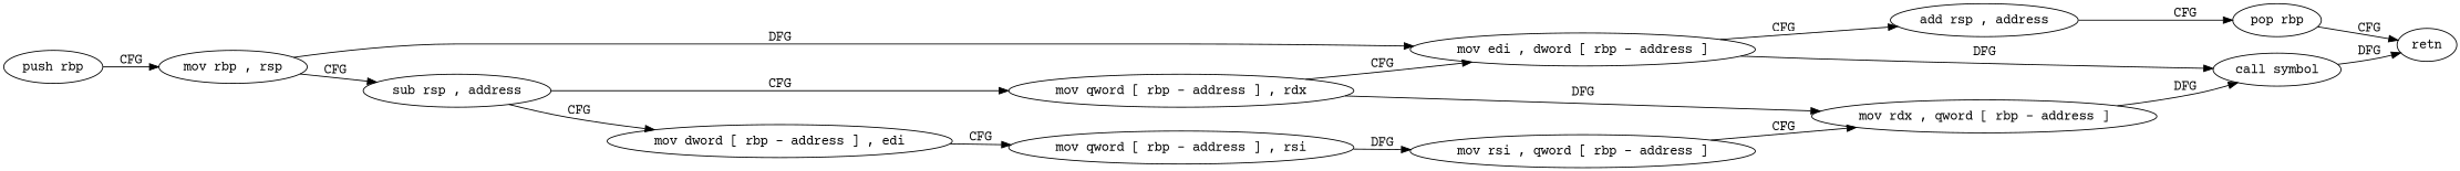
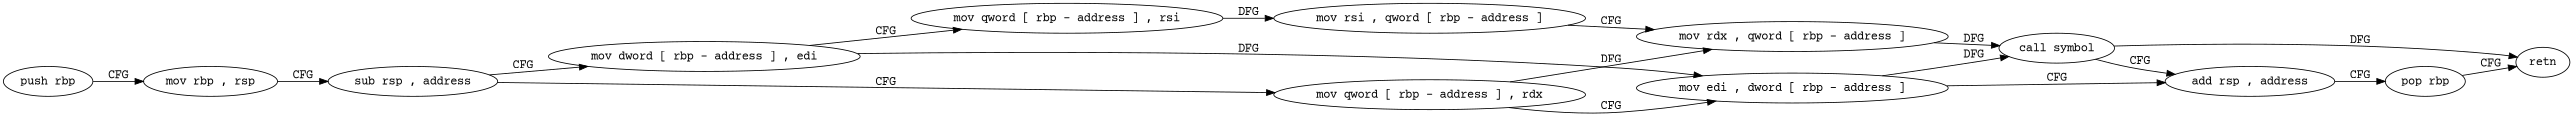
  digraph {
    fontname="Courier Prime"
    rankdir=LR
    node [fontname="Courier Prime"]
    edge [fontname="Courier Prime"]
    n1 [label="push rbp"]
    n2 [label="mov rbp , rsp"]
    n3 [label="sub rsp , address"]
    n4 [label="mov dword [ rbp - address ] , edi"]
    n5 [label="mov qword [ rbp - address ] , rdx"]
    n6 [label="mov qword [ rbp - address ] , rsi"]
    n7 [label="mov edi , dword [ rbp - address ]"]
    n8 [label="mov rsi , qword [ rbp - address ]"]
    n9 [label="call symbol"]
    n10 [label="add rsp , address"]
    n11 [label="mov rdx , qword [ rbp - address ]"]
    n12 [label=retn]
    n13 [label="pop rbp"]
    n1 -> n2 [label=CFG]
    n2 -> n3 [label=CFG]
    n3 -> n4 [label=CFG]
    n3 -> n5 [label=CFG]
    n4 -> n6 [label=CFG]
-   n2 -> n7 [label=DFG]
+   n4 -> n7 [label=DFG]
    n5 -> n7 [label=CFG]
    n5 -> n11 [label=DFG]
    n6 -> n8 [label=DFG]
    n7 -> n9 [label=DFG]
    n7 -> n10 [label=CFG]
    n8 -> n11 [label=CFG]
+   n9 -> n10 [label=CFG]
    n9 -> n12 [label=DFG]
    n10 -> n13 [label=CFG]
    n11 -> n9 [label=DFG]
    n13 -> n12 [label=CFG]
  }
